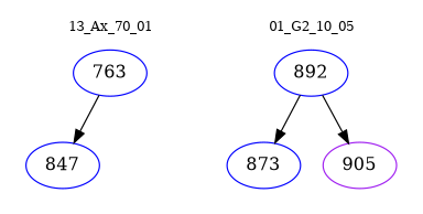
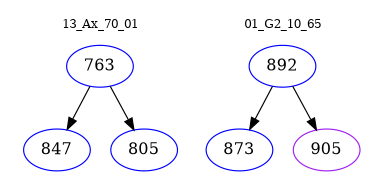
  digraph {
    node [color=blue]
    edge [color=black]
    n1 [label=763]
    n2 [label=847]
+   n3 [label=805]
    n4 [label=892]
    n5 [label=873]
    n6 [color=purple label=905]
    subgraph cluster_1 {
      color=white
      fontsize=10
      label="13_Ax_70_01"
      n1
      n2
+     n3
    }
    subgraph cluster_2 {
      color=white
      fontsize=10
-     label="01_G2_10_05"
+     label="01_G2_10_65"
      n4
      n5
      n6
    }
    n1 -> n2
+   n1 -> n3
    n4 -> n5
    n4 -> n6
  }
